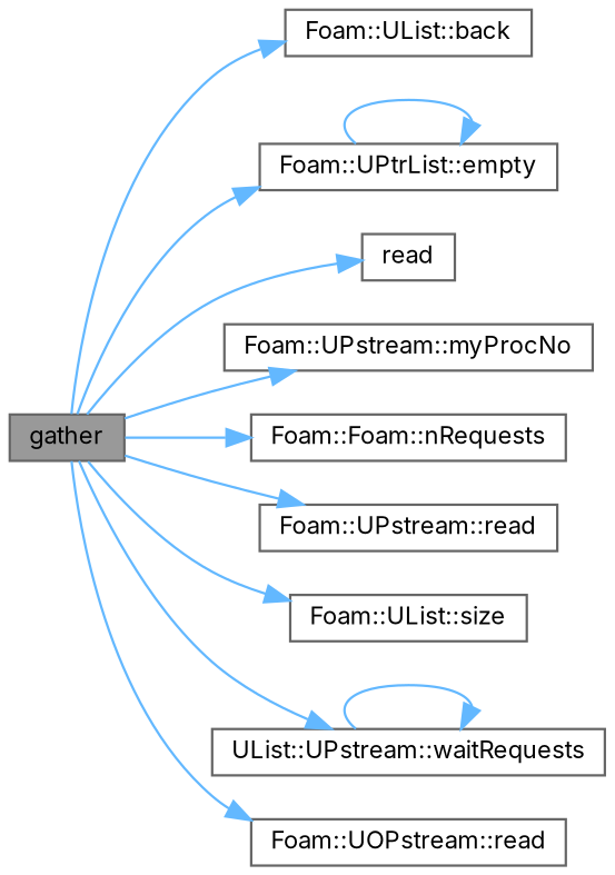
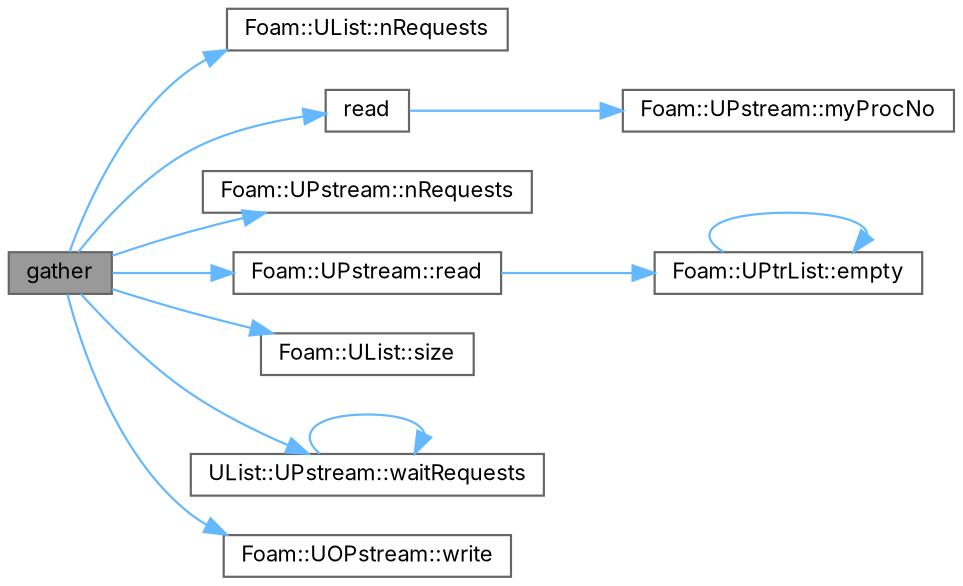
  digraph {
    fontname=Inter
    rankdir=LR
    node [color=grey40 fillcolor=white fontname=Inter fontsize=10 shape=box style=filled]
    edge [color=steelblue1 fontname=Inter fontsize=10 labelfontname=Helvetica labelfontsize=10 style=solid]
    n1 [color=gray40 fillcolor=grey60 fontcolor=black height=0.2 label=gather width=0.4]
-   n2 [height=0.2 label="Foam::UList::back" width=0.4]
+   n2 [height=0.2 label="Foam::UList::nRequests" width=0.4]
    n3 [height=0.2 label="Foam::UPtrList::empty" width=0.4]
    n4 [height=0.2 label=read width=0.4]
    n5 [height=0.2 label="Foam::UPstream::myProcNo" width=0.4]
-   n6 [height=0.2 label="Foam::Foam::nRequests" width=0.4]
+   n6 [height=0.2 label="Foam::UPstream::nRequests" width=0.4]
    n7 [height=0.2 label="Foam::UPstream::read" width=0.4]
    n8 [height=0.2 label="Foam::UList::size" width=0.4]
    n9 [height=0.2 label="UList::UPstream::waitRequests" width=0.4]
-   n10 [height=0.2 label="Foam::UOPstream::read" width=0.4]
+   n10 [height=0.2 label="Foam::UOPstream::write" width=0.4]
    n1 -> n2
-   n1 -> n3
+   n7 -> n3
    n1 -> n4
-   n1 -> n5
+   n4 -> n5
    n1 -> n6
    n1 -> n7
    n1 -> n8
    n1 -> n9
    n1 -> n10
    n3 -> n3
    n9 -> n9
  }
